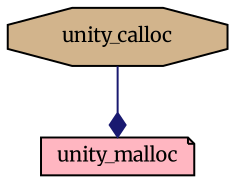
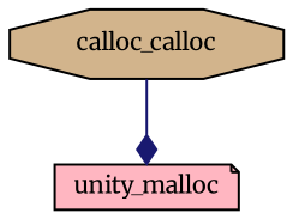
  digraph {
    rankdir=TB
    fontname=Merriweather
    node [color=black fontname=Merriweather fontsize=10 style=filled]
-   n1 [fillcolor=tan fontcolor=black height=0.2 label=unity_calloc shape=octagon width=0.4]
+   n1 [fillcolor=tan fontcolor=black height=0.2 label=calloc_calloc shape=octagon width=0.4]
    n2 [fillcolor=lightpink height=0.2 label=unity_malloc shape=note width=0.4]
    n1 -> n2 [color=midnightblue fontname=Merriweather fontsize=10 labelfontname=Helvetica labelfontsize=10 style=solid arrowhead=diamond]
  }
